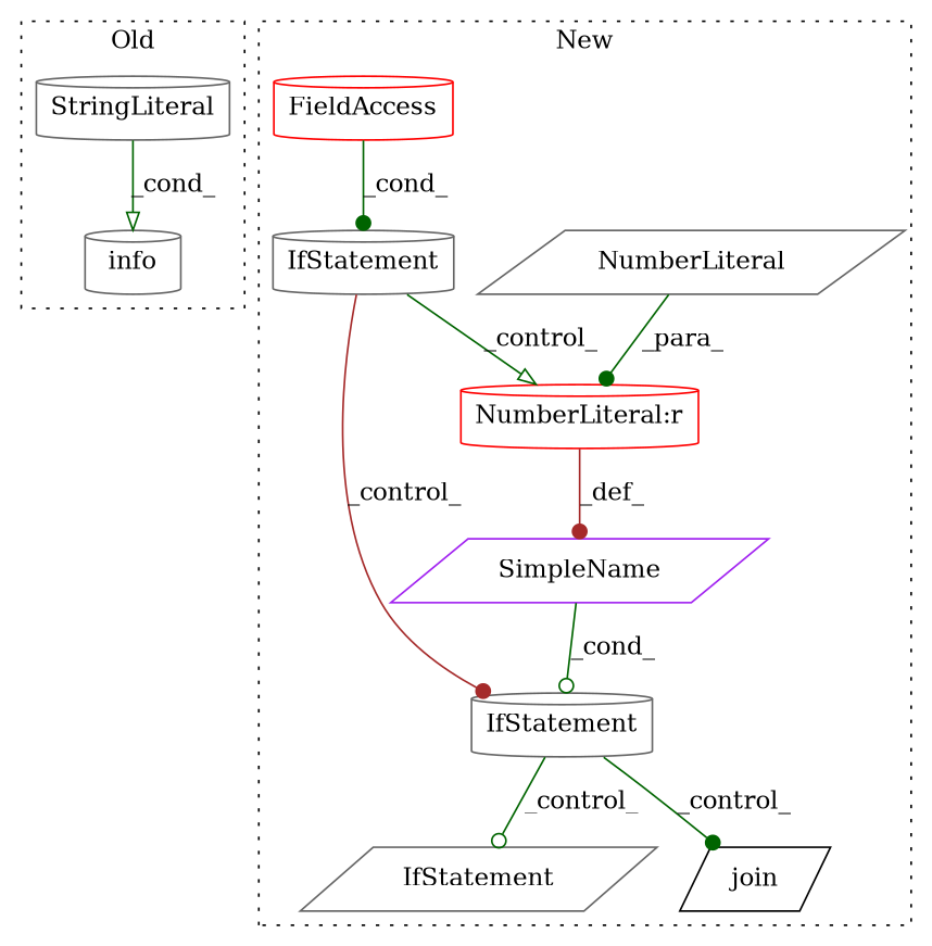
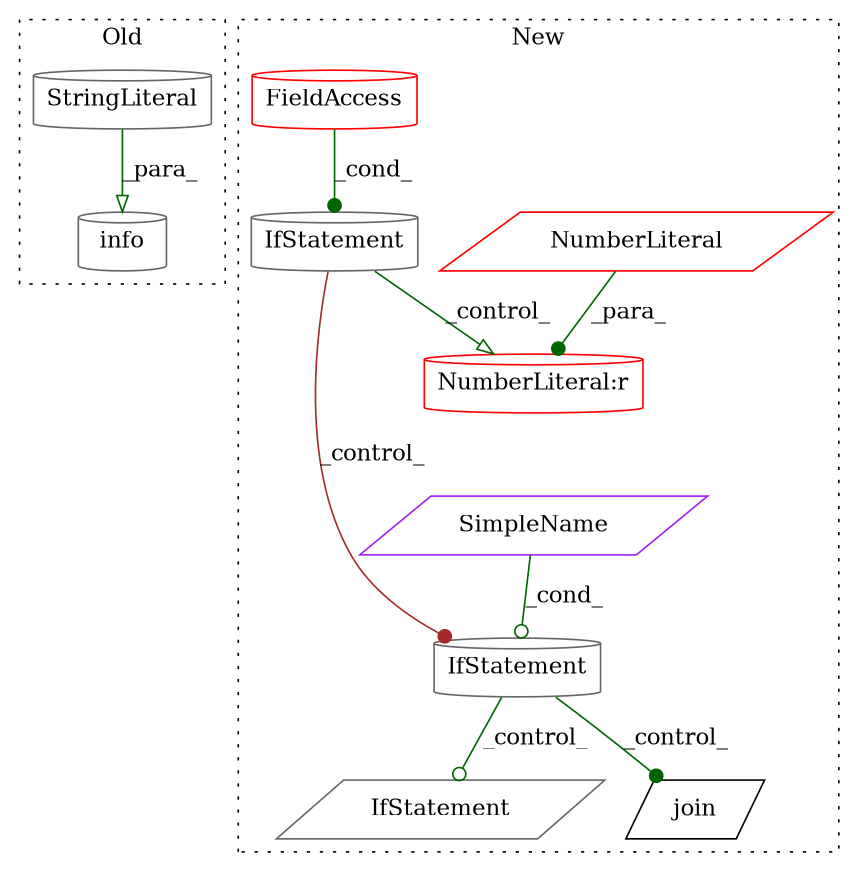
  digraph {
    node [a=25 color=gray40 l="5,1" shape=cylinder]
    edge [arrowhead=dot color=darkgreen]
    n1 [a=32 label=info s="3712,3739"]
    n2 [a=45 l=22 label=StringLiteral s=3717]
    n3 [l="4,2" label=IfStatement s="4737,4765"]
    n4 [a=27 color=red l=3 label="NumberLiteral:r" s=4761]
-   n5 [a=34 l=1 label=NumberLiteral s=4764 shape=parallelogram]
+   n5 [a=34 color=red l=1 label=NumberLiteral s=4764 shape=parallelogram]
    n6 [l="4,2" label=IfStatement s="4450,4472"]
    n7 [a=22 color=red l=18 label=FieldAccess s=4454]
    n8 [l=31 label=IfStatement s=4888 shape=parallelogram]
    n9 [a=32 color=black label=join s="4969,4985" shape=parallelogram]
    n10 [a=42 color=purple label=SimpleName shape=parallelogram l=""]
    subgraph cluster_1 {
      label=Old
      style=dotted
      n1
      n2
    }
    subgraph cluster_2 {
      label=New
      style=dotted
      n3
      n4
      n5
      n6
      n7
      n8
      n9
      n10
    }
-   n2 -> n1 [arrowhead=onormal label=_cond_]
+   n2 -> n1 [arrowhead=onormal label=_para_]
    n3 -> n8 [arrowhead=odot label=_control_]
    n3 -> n9 [label=_control_]
-   n4 -> n10 [color=brown label=_def_]
    n5 -> n4 [label=_para_]
    n6 -> n3 [color=brown label=_control_]
    n6 -> n4 [arrowhead=onormal label=_control_]
    n7 -> n6 [label=_cond_]
    n10 -> n3 [arrowhead=odot label=_cond_]
  }
